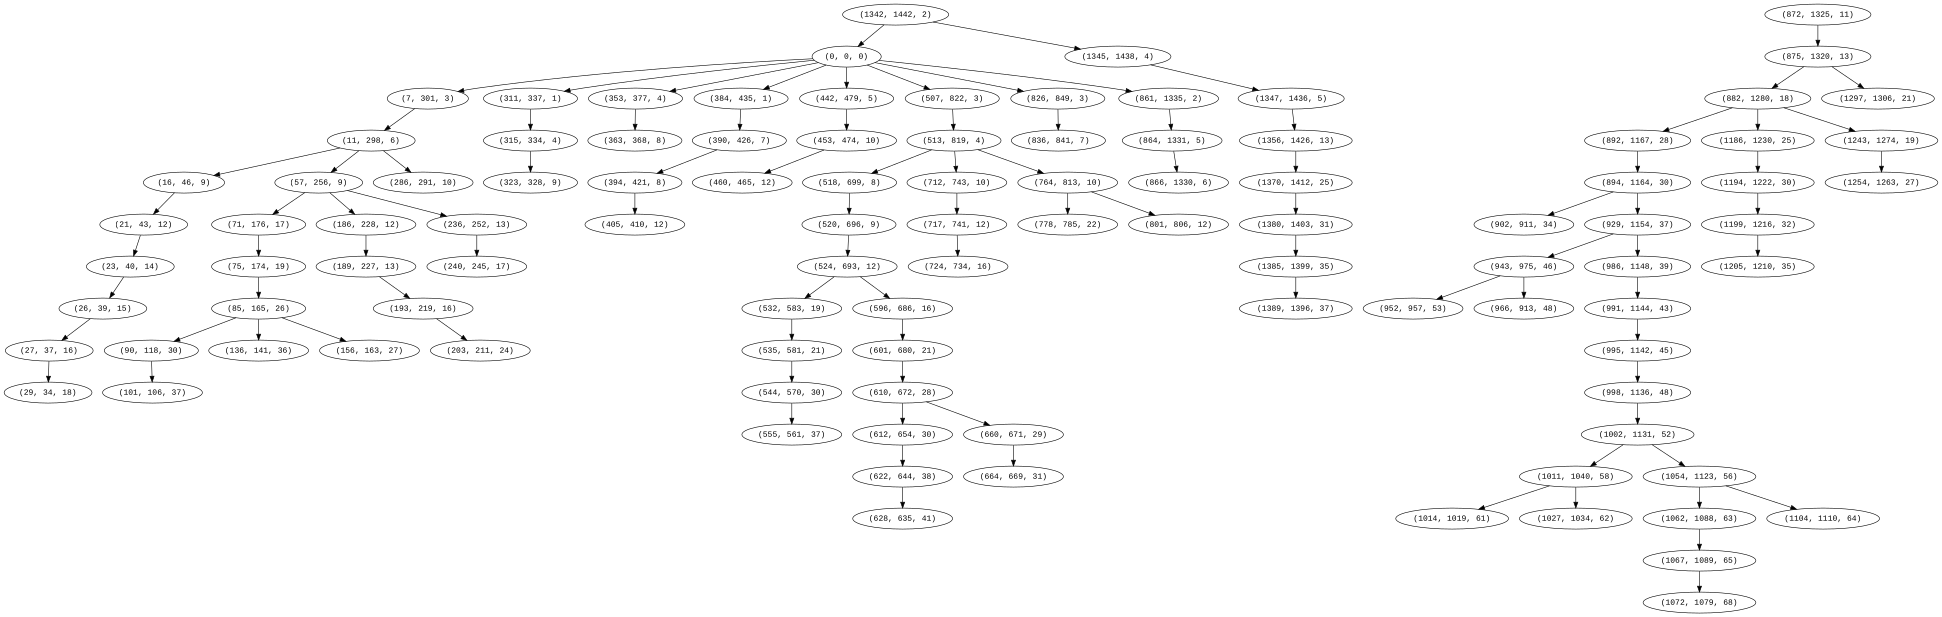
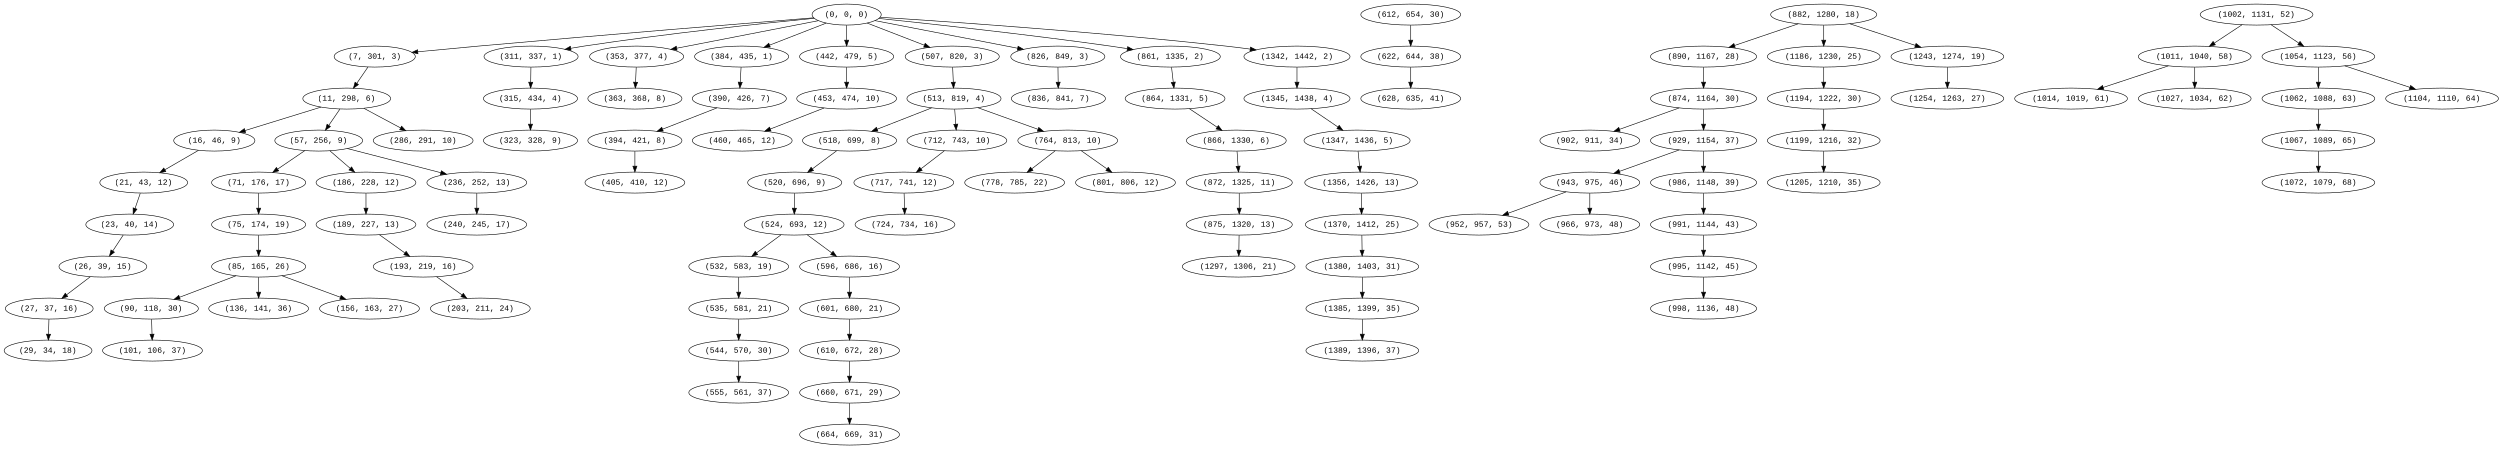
  digraph {
    fontname="Liberation Mono"
    node [fontname="Liberation Mono"]
    edge [fontname="Liberation Mono"]
    "(0, 0, 0)"
    "(7, 301, 3)"
    "(311, 337, 1)"
    "(353, 377, 4)"
    "(384, 435, 1)"
    "(442, 479, 5)"
-   "(507, 820, 3)" [label="(507, 822, 3)"]
+   "(507, 820, 3)"
    "(826, 849, 3)"
    "(861, 1335, 2)"
    "(1342, 1442, 2)"
    "(11, 298, 6)"
-   "(315, 334, 4)"
+   "(315, 334, 4)" [label="(315, 434, 4)"]
    "(363, 368, 8)"
    "(390, 426, 7)"
    "(453, 474, 10)"
    "(513, 819, 4)"
    "(836, 841, 7)"
    "(864, 1331, 5)"
    "(1345, 1438, 4)"
    "(16, 46, 9)"
    "(57, 256, 9)"
    "(286, 291, 10)"
    "(21, 43, 12)"
    "(71, 176, 17)"
    "(186, 228, 12)"
    "(236, 252, 13)"
    "(23, 40, 14)"
    "(26, 39, 15)"
    "(27, 37, 16)"
    "(29, 34, 18)"
    "(75, 174, 19)"
    "(189, 227, 13)"
    "(240, 245, 17)"
    "(85, 165, 26)"
    "(90, 118, 30)"
    "(136, 141, 36)"
    "(156, 163, 27)"
    "(101, 106, 37)"
    "(193, 219, 16)"
    "(203, 211, 24)"
    "(323, 328, 9)"
    "(394, 421, 8)"
    "(405, 410, 12)"
    "(460, 465, 12)"
    "(518, 699, 8)"
    "(712, 743, 10)"
    "(764, 813, 10)"
    "(520, 696, 9)"
    "(717, 741, 12)"
    "(778, 785, 22)"
    "(801, 806, 12)"
    "(524, 693, 12)"
    "(532, 583, 19)"
    "(596, 686, 16)"
    "(535, 581, 21)"
    "(601, 680, 21)"
    "(544, 570, 30)"
    "(555, 561, 37)"
    "(610, 672, 28)"
    "(612, 654, 30)"
    "(660, 671, 29)"
    "(622, 644, 38)"
    "(664, 669, 31)"
    "(628, 635, 41)"
    "(724, 734, 16)"
    "(866, 1330, 6)"
    "(872, 1325, 11)"
    "(875, 1320, 13)"
    "(882, 1280, 18)"
    "(1297, 1306, 21)"
-   "(892, 1167, 28)"
+   "(892, 1167, 28)" [label="(890, 1167, 28)"]
    "(1186, 1230, 25)"
    "(1243, 1274, 19)"
-   "(894, 1164, 30)"
+   "(894, 1164, 30)" [label="(874, 1164, 30)"]
    "(1194, 1222, 30)"
    "(1254, 1263, 27)"
    "(902, 911, 34)"
    "(929, 1154, 37)"
    "(943, 975, 46)"
    "(986, 1148, 39)"
    "(952, 957, 53)"
-   "(966, 973, 48)" [label="(966, 913, 48)"]
+   "(966, 973, 48)"
    "(991, 1144, 43)"
    "(995, 1142, 45)"
    "(998, 1136, 48)"
    "(1002, 1131, 52)"
    "(1011, 1040, 58)"
    "(1054, 1123, 56)"
    "(1014, 1019, 61)"
    "(1027, 1034, 62)"
    "(1062, 1088, 63)"
    "(1104, 1110, 64)"
    n93 [label="(1067, 1089, 65)"]
    "(1072, 1079, 68)"
    "(1199, 1216, 32)"
    "(1205, 1210, 35)"
    "(1347, 1436, 5)"
    "(1356, 1426, 13)"
    "(1370, 1412, 25)"
    "(1380, 1403, 31)"
    "(1385, 1399, 35)"
    "(1389, 1396, 37)"
    "(0, 0, 0)" -> "(7, 301, 3)"
    "(0, 0, 0)" -> "(311, 337, 1)"
    "(0, 0, 0)" -> "(353, 377, 4)"
    "(0, 0, 0)" -> "(384, 435, 1)"
    "(0, 0, 0)" -> "(442, 479, 5)"
    "(0, 0, 0)" -> "(507, 820, 3)"
    "(0, 0, 0)" -> "(826, 849, 3)"
    "(0, 0, 0)" -> "(861, 1335, 2)"
-   "(1342, 1442, 2)" -> "(0, 0, 0)"
+   "(0, 0, 0)" -> "(1342, 1442, 2)"
    "(7, 301, 3)" -> "(11, 298, 6)"
    "(311, 337, 1)" -> "(315, 334, 4)"
    "(353, 377, 4)" -> "(363, 368, 8)"
    "(384, 435, 1)" -> "(390, 426, 7)"
    "(442, 479, 5)" -> "(453, 474, 10)"
    "(507, 820, 3)" -> "(513, 819, 4)"
    "(826, 849, 3)" -> "(836, 841, 7)"
    "(861, 1335, 2)" -> "(864, 1331, 5)"
    "(1342, 1442, 2)" -> "(1345, 1438, 4)"
    "(11, 298, 6)" -> "(16, 46, 9)"
    "(11, 298, 6)" -> "(57, 256, 9)"
    "(11, 298, 6)" -> "(286, 291, 10)"
    "(315, 334, 4)" -> "(323, 328, 9)"
    "(390, 426, 7)" -> "(394, 421, 8)"
    "(453, 474, 10)" -> "(460, 465, 12)"
    "(513, 819, 4)" -> "(518, 699, 8)"
    "(513, 819, 4)" -> "(712, 743, 10)"
    "(513, 819, 4)" -> "(764, 813, 10)"
    "(864, 1331, 5)" -> "(866, 1330, 6)"
    "(1345, 1438, 4)" -> "(1347, 1436, 5)"
    "(16, 46, 9)" -> "(21, 43, 12)"
    "(57, 256, 9)" -> "(71, 176, 17)"
    "(57, 256, 9)" -> "(186, 228, 12)"
    "(57, 256, 9)" -> "(236, 252, 13)"
    "(21, 43, 12)" -> "(23, 40, 14)"
    "(71, 176, 17)" -> "(75, 174, 19)"
    "(186, 228, 12)" -> "(189, 227, 13)"
    "(236, 252, 13)" -> "(240, 245, 17)"
    "(23, 40, 14)" -> "(26, 39, 15)"
    "(26, 39, 15)" -> "(27, 37, 16)"
    "(27, 37, 16)" -> "(29, 34, 18)"
    "(75, 174, 19)" -> "(85, 165, 26)"
    "(189, 227, 13)" -> "(193, 219, 16)"
    "(85, 165, 26)" -> "(90, 118, 30)"
    "(85, 165, 26)" -> "(136, 141, 36)"
    "(85, 165, 26)" -> "(156, 163, 27)"
    "(90, 118, 30)" -> "(101, 106, 37)"
    "(193, 219, 16)" -> "(203, 211, 24)"
    "(394, 421, 8)" -> "(405, 410, 12)"
    "(518, 699, 8)" -> "(520, 696, 9)"
    "(712, 743, 10)" -> "(717, 741, 12)"
    "(764, 813, 10)" -> "(778, 785, 22)"
    "(764, 813, 10)" -> "(801, 806, 12)"
    "(520, 696, 9)" -> "(524, 693, 12)"
    "(717, 741, 12)" -> "(724, 734, 16)"
    "(524, 693, 12)" -> "(532, 583, 19)"
    "(524, 693, 12)" -> "(596, 686, 16)"
    "(532, 583, 19)" -> "(535, 581, 21)"
    "(596, 686, 16)" -> "(601, 680, 21)"
    "(535, 581, 21)" -> "(544, 570, 30)"
    "(601, 680, 21)" -> "(610, 672, 28)"
    "(544, 570, 30)" -> "(555, 561, 37)"
-   "(610, 672, 28)" -> "(612, 654, 30)"
    "(610, 672, 28)" -> "(660, 671, 29)"
    "(612, 654, 30)" -> "(622, 644, 38)"
    "(660, 671, 29)" -> "(664, 669, 31)"
    "(622, 644, 38)" -> "(628, 635, 41)"
+   "(866, 1330, 6)" -> "(872, 1325, 11)"
    "(872, 1325, 11)" -> "(875, 1320, 13)"
-   "(875, 1320, 13)" -> "(882, 1280, 18)"
    "(875, 1320, 13)" -> "(1297, 1306, 21)"
    "(882, 1280, 18)" -> "(892, 1167, 28)"
    "(882, 1280, 18)" -> "(1186, 1230, 25)"
    "(882, 1280, 18)" -> "(1243, 1274, 19)"
    "(892, 1167, 28)" -> "(894, 1164, 30)"
    "(1186, 1230, 25)" -> "(1194, 1222, 30)"
    "(1243, 1274, 19)" -> "(1254, 1263, 27)"
    "(894, 1164, 30)" -> "(902, 911, 34)"
    "(894, 1164, 30)" -> "(929, 1154, 37)"
    "(1194, 1222, 30)" -> "(1199, 1216, 32)"
    "(929, 1154, 37)" -> "(943, 975, 46)"
    "(929, 1154, 37)" -> "(986, 1148, 39)"
    "(943, 975, 46)" -> "(952, 957, 53)"
    "(943, 975, 46)" -> "(966, 973, 48)"
    "(986, 1148, 39)" -> "(991, 1144, 43)"
    "(991, 1144, 43)" -> "(995, 1142, 45)"
    "(995, 1142, 45)" -> "(998, 1136, 48)"
-   "(998, 1136, 48)" -> "(1002, 1131, 52)"
    "(1002, 1131, 52)" -> "(1011, 1040, 58)"
    "(1002, 1131, 52)" -> "(1054, 1123, 56)"
    "(1011, 1040, 58)" -> "(1014, 1019, 61)"
    "(1011, 1040, 58)" -> "(1027, 1034, 62)"
    "(1054, 1123, 56)" -> "(1062, 1088, 63)"
    "(1054, 1123, 56)" -> "(1104, 1110, 64)"
    "(1062, 1088, 63)" -> n93
    n93 -> "(1072, 1079, 68)"
    "(1199, 1216, 32)" -> "(1205, 1210, 35)"
    "(1347, 1436, 5)" -> "(1356, 1426, 13)"
    "(1356, 1426, 13)" -> "(1370, 1412, 25)"
    "(1370, 1412, 25)" -> "(1380, 1403, 31)"
    "(1380, 1403, 31)" -> "(1385, 1399, 35)"
    "(1385, 1399, 35)" -> "(1389, 1396, 37)"
  }
